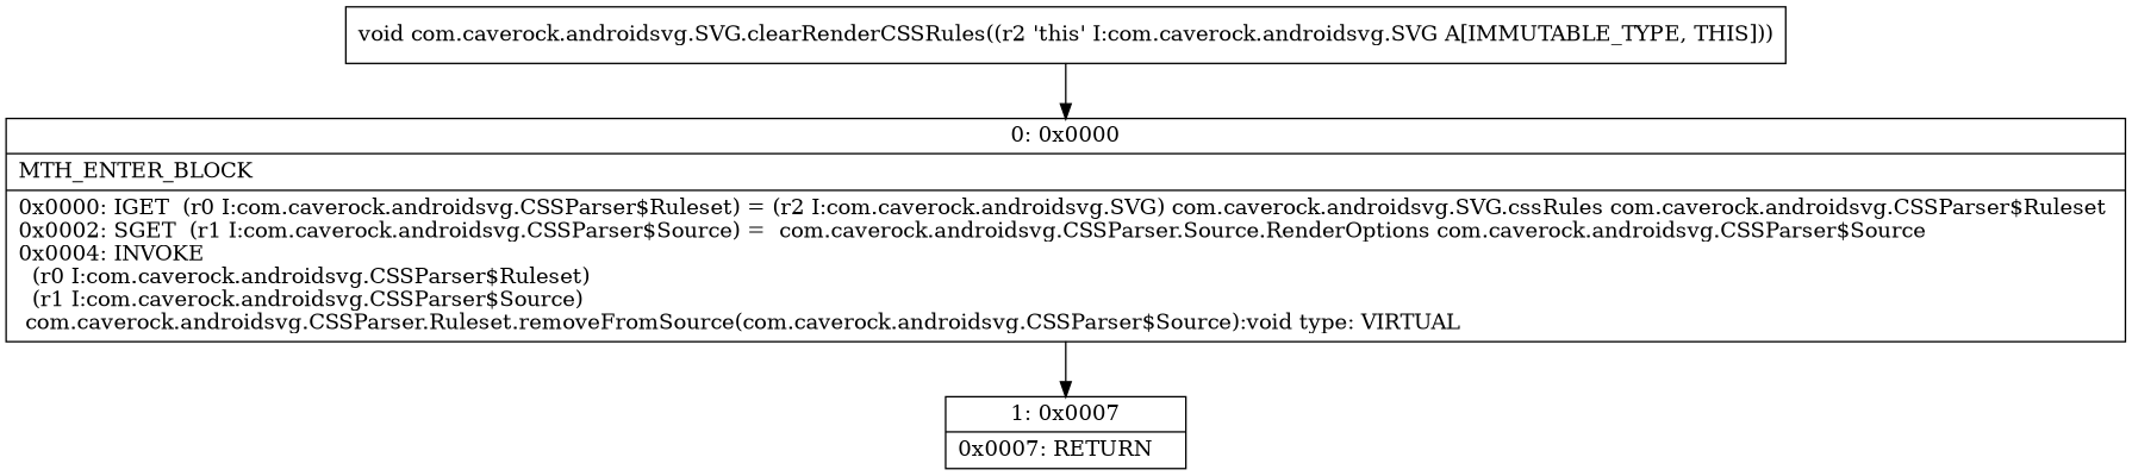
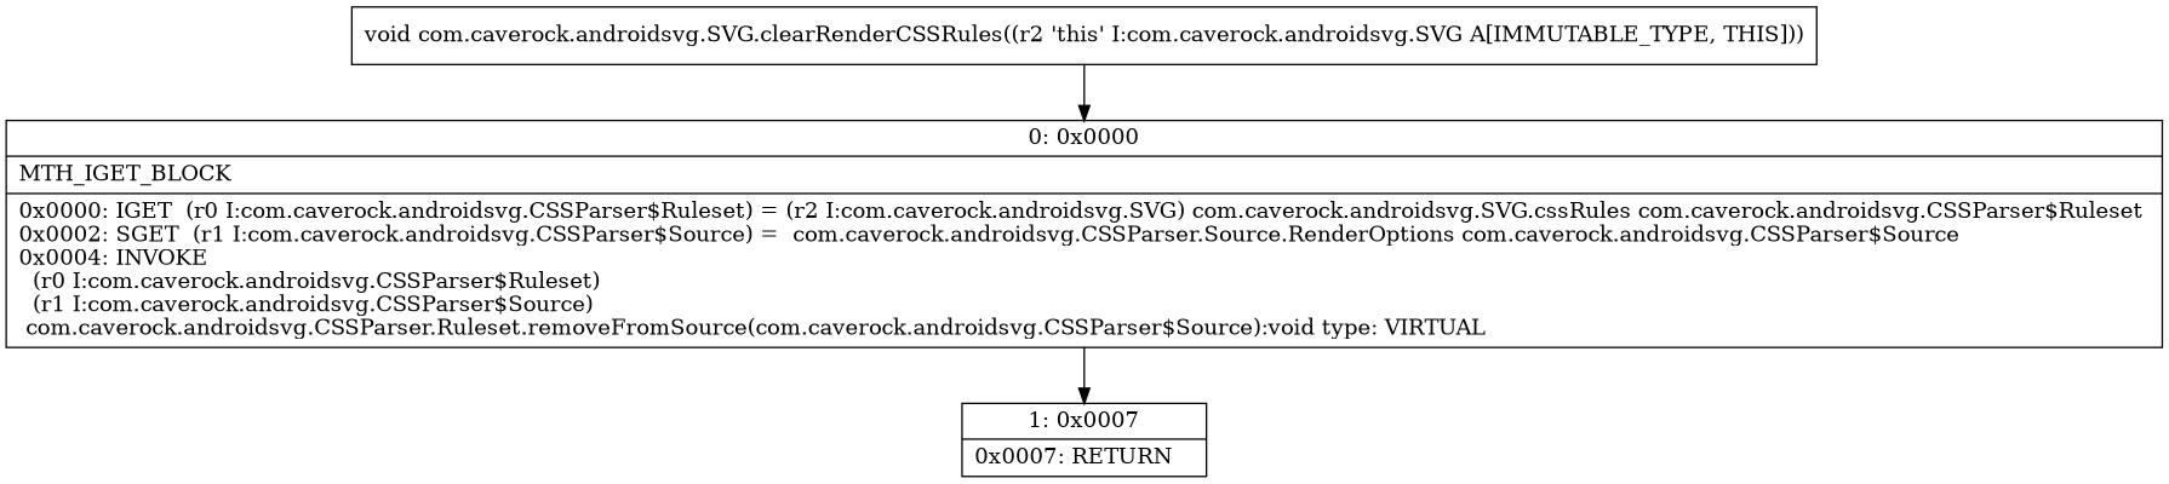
  digraph {
    node [shape=record]
-   n1 [label="{0\:\ 0x0000|MTH_ENTER_BLOCK\l|0x0000: IGET  (r0 I:com.caverock.androidsvg.CSSParser$Ruleset) = (r2 I:com.caverock.androidsvg.SVG) com.caverock.androidsvg.SVG.cssRules com.caverock.androidsvg.CSSParser$Ruleset \l0x0002: SGET  (r1 I:com.caverock.androidsvg.CSSParser$Source) =  com.caverock.androidsvg.CSSParser.Source.RenderOptions com.caverock.androidsvg.CSSParser$Source \l0x0004: INVOKE  \l  (r0 I:com.caverock.androidsvg.CSSParser$Ruleset)\l  (r1 I:com.caverock.androidsvg.CSSParser$Source)\l com.caverock.androidsvg.CSSParser.Ruleset.removeFromSource(com.caverock.androidsvg.CSSParser$Source):void type: VIRTUAL \l}"]
+   n1 [label="{0\:\ 0x0000|MTH_IGET_BLOCK\l|0x0000: IGET  (r0 I:com.caverock.androidsvg.CSSParser$Ruleset) = (r2 I:com.caverock.androidsvg.SVG) com.caverock.androidsvg.SVG.cssRules com.caverock.androidsvg.CSSParser$Ruleset \l0x0002: SGET  (r1 I:com.caverock.androidsvg.CSSParser$Source) =  com.caverock.androidsvg.CSSParser.Source.RenderOptions com.caverock.androidsvg.CSSParser$Source \l0x0004: INVOKE  \l  (r0 I:com.caverock.androidsvg.CSSParser$Ruleset)\l  (r1 I:com.caverock.androidsvg.CSSParser$Source)\l com.caverock.androidsvg.CSSParser.Ruleset.removeFromSource(com.caverock.androidsvg.CSSParser$Source):void type: VIRTUAL \l}"]
    n2 [label="{1\:\ 0x0007|0x0007: RETURN   \l}"]
    n3 [label="{void com.caverock.androidsvg.SVG.clearRenderCSSRules((r2 'this' I:com.caverock.androidsvg.SVG A[IMMUTABLE_TYPE, THIS])) }"]
    n1 -> n2
    n3 -> n1
  }
